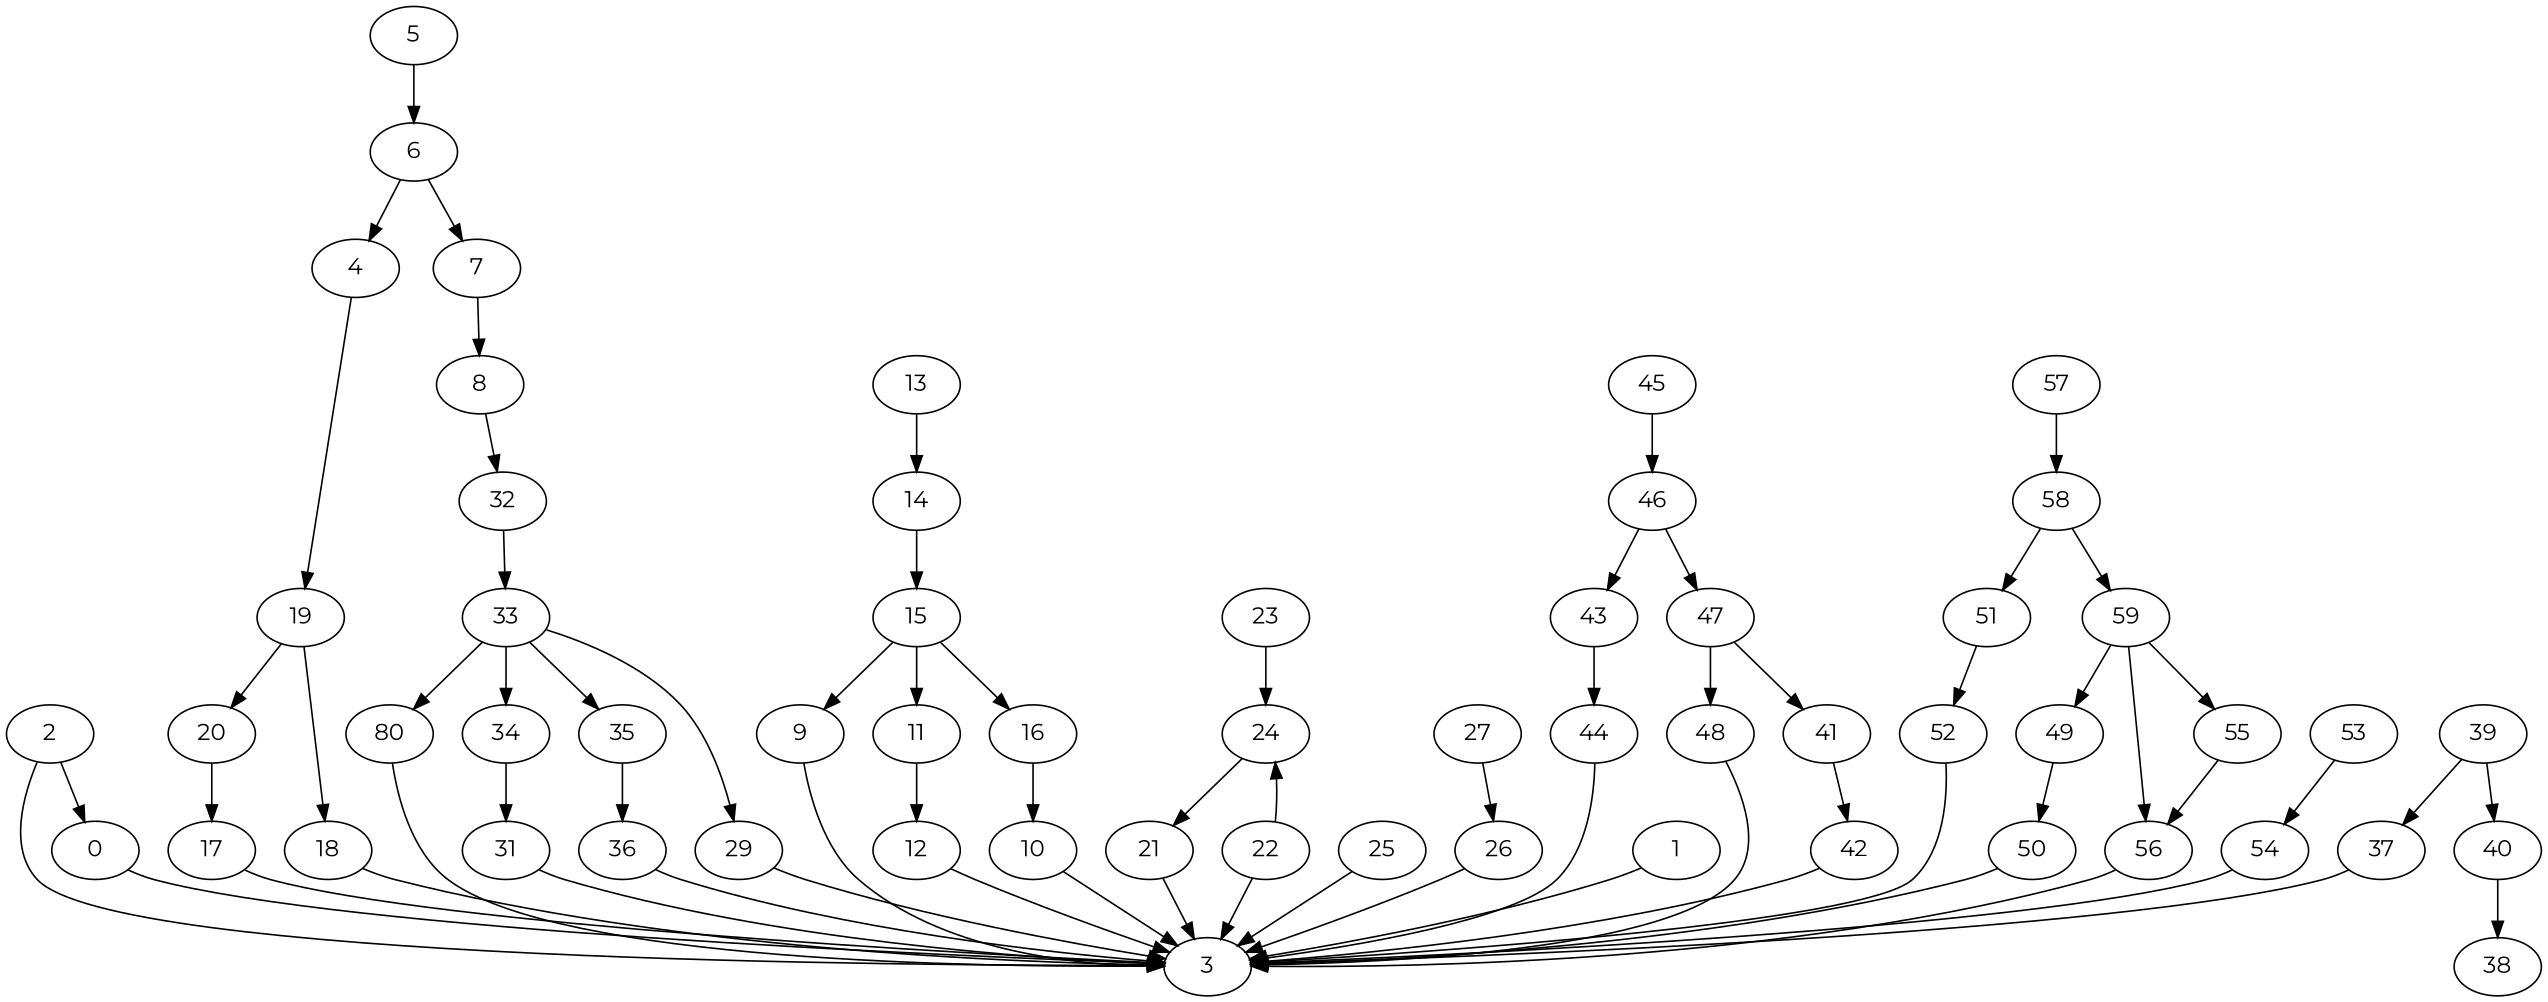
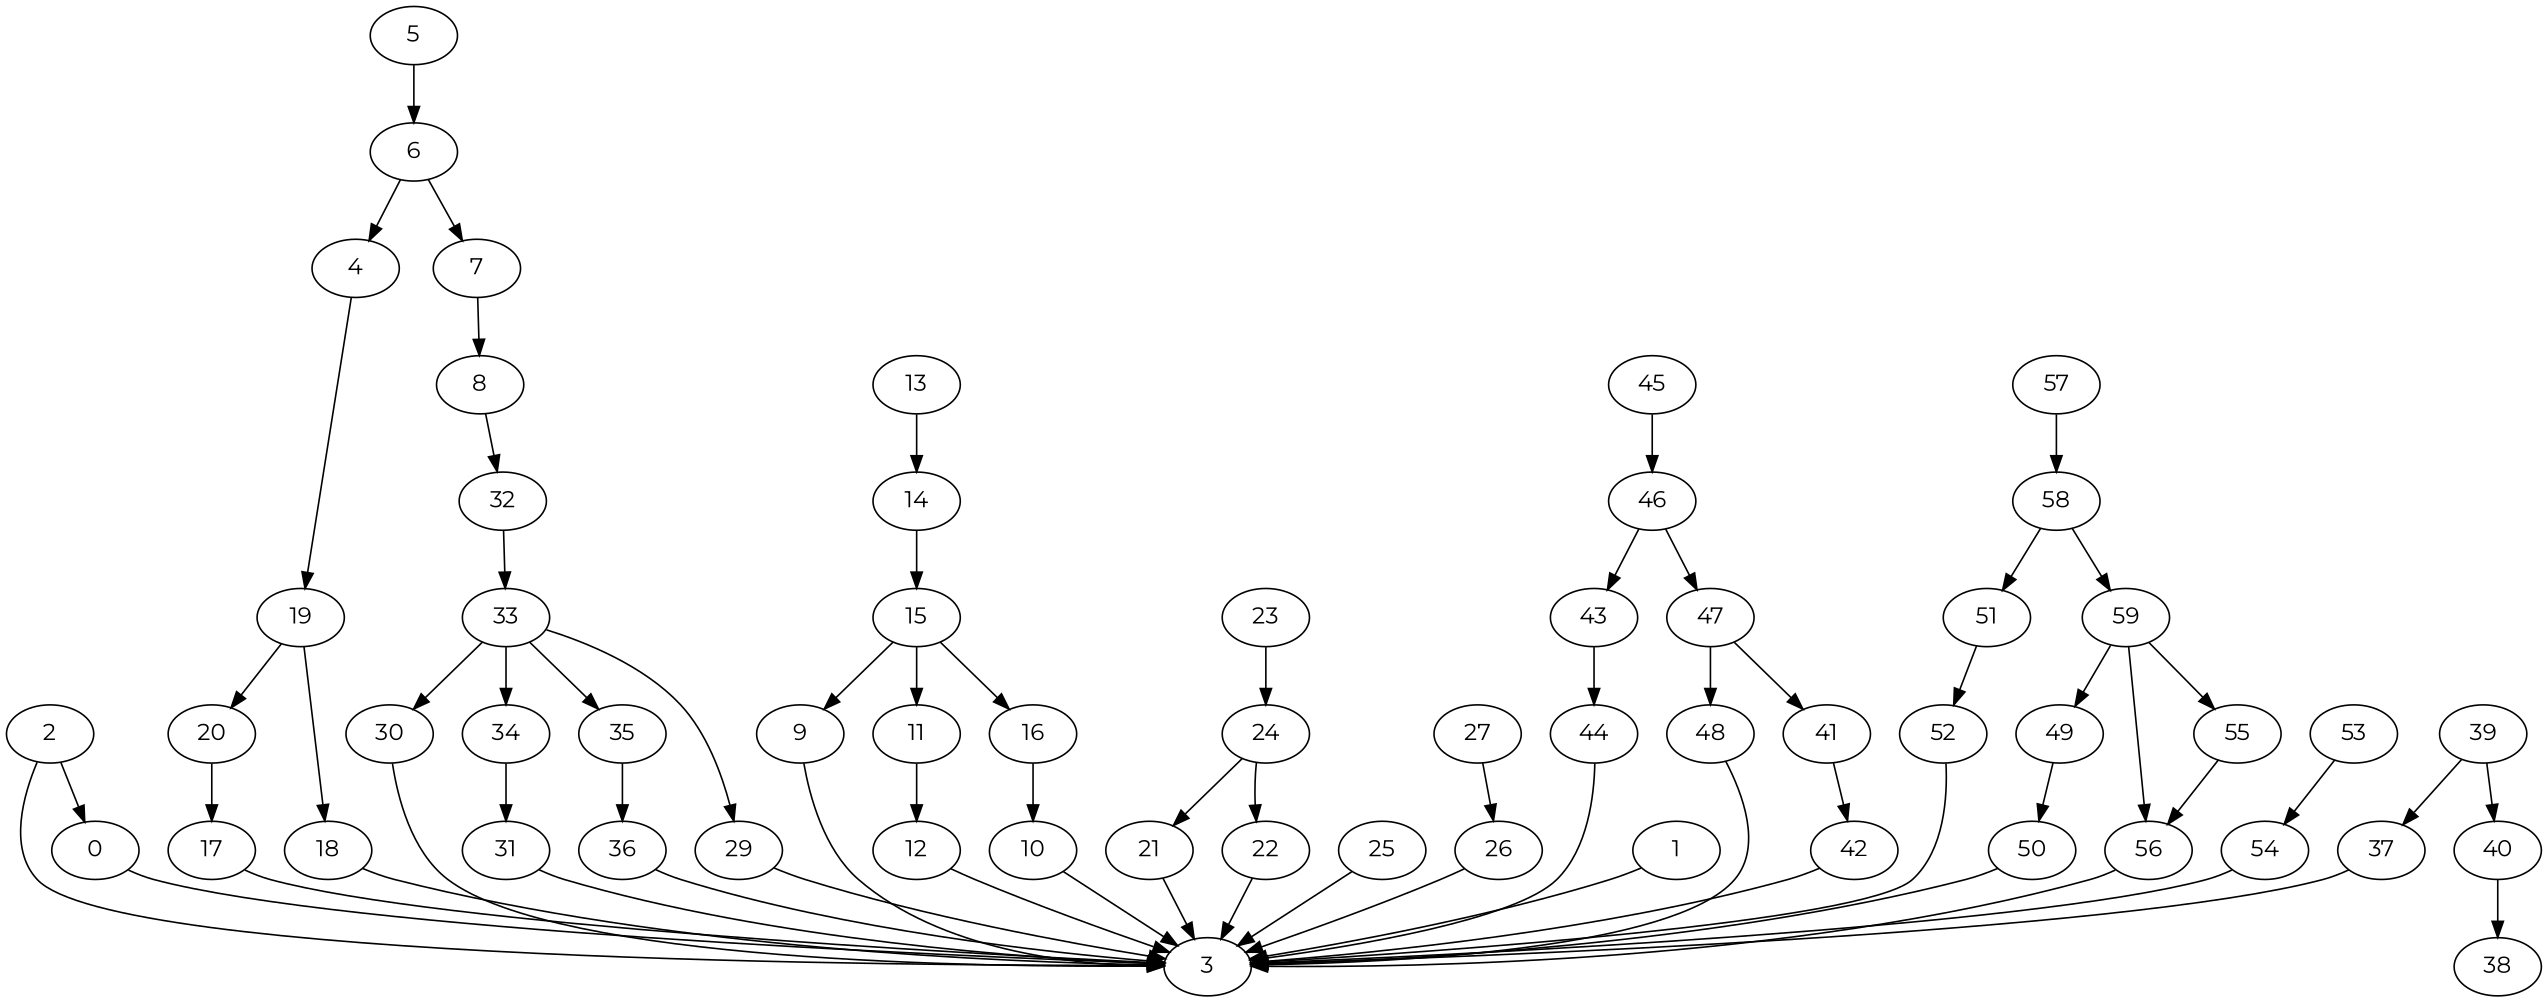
  strict digraph {
    fontname=Montserrat
    node [exec=171 fontname=Montserrat]
    edge [comm=8 fontname=Montserrat]
    0 [exec=188]
    3 [exec=151]
    1 [exec=190]
    2
    4 [exec=127]
    19 [exec=138]
    18 [exec=72]
    20 [exec=67]
    5 [exec=57]
    6 [exec=118]
    7
    8 [exec=149]
    32 [exec=126]
    33 [exec=131]
    9 [exec=143]
    10 [exec=74]
    11 [exec=59]
    12 [exec=84]
    13 [exec=176]
    14 [exec=105]
    15 [exec=116]
    16 [exec=161]
    17 [exec=173]
    21 [exec=187]
    22 [exec=58]
    23 [exec=100]
    24 [exec=154]
    25 [exec=169]
    26 [exec=140]
    27 [exec=140]
    29 [exec=144]
-   30 [exec=114 label=80]
+   30 [exec=114]
    31 [exec=166]
    34 [exec=95]
    35 [exec=143]
    36 [exec=97]
    37 [exec=185]
    38 [exec=98]
    39 [exec=130]
    40 [exec=197]
    41 [exec=200]
    42 [exec=83]
    43 [exec=157]
    44 [exec=124]
    45 [exec=182]
    46 [exec=119]
    47 [exec=168]
    48 [exec=138]
    49 [exec=59]
    50 [exec=155]
    51 [exec=89]
    52 [exec=101]
    53 [exec=51]
    54 [exec=172]
    55 [exec=180]
    56 [exec=161]
    57 [exec=193]
    58 [exec=106]
    59 [exec=58]
    0 -> 3 [comm=10]
    1 -> 3 [comm=15]
    2 -> 0 [comm=16]
    2 -> 3 [comm=7]
    4 -> 19 [comm=17]
    19 -> 18 [comm=6]
    19 -> 20 [comm=18]
    18 -> 3 [comm=6]
    20 -> 17 [comm=16]
    5 -> 6 [comm=14]
    6 -> 4 [comm=16]
    6 -> 7 [comm=13]
    7 -> 8 [comm=11]
    8 -> 32 [comm=15]
    32 -> 33 [comm=9]
    33 -> 29 [comm=15]
    33 -> 30 [comm=16]
    33 -> 34 [comm=5]
    33 -> 35 [comm=13]
    9 -> 3 [comm=18]
    10 -> 3
    11 -> 12 [comm=9]
    12 -> 3 [comm=5]
    13 -> 14 [comm=17]
    14 -> 15 [comm=7]
    15 -> 9 [comm=6]
    15 -> 11 [comm=16]
    15 -> 16 [comm=10]
    16 -> 10 [comm=19]
    17 -> 3 [comm=17]
    21 -> 3 [comm=20]
    22 -> 3 [comm=15]
    23 -> 24 [comm=18]
    24 -> 21 [comm=18]
-   22 -> 24 [comm=19]
+   24 -> 22 [comm=19]
    25 -> 3 [comm=5]
    26 -> 3 [comm=12]
    27 -> 26 [comm=13]
    29 -> 3 [comm=18]
    30 -> 3 [comm=12]
    31 -> 3 [comm=18]
    34 -> 31
    35 -> 36 [comm=19]
    36 -> 3
    37 -> 3 [comm=17]
    39 -> 37
    39 -> 40 [comm=15]
    40 -> 38 [comm=5]
    41 -> 42 [comm=20]
    42 -> 3 [comm=9]
    43 -> 44 [comm=12]
    44 -> 3 [comm=17]
    45 -> 46 [comm=6]
    46 -> 43
    46 -> 47 [comm=7]
    47 -> 41 [comm=10]
    47 -> 48 [comm=17]
    48 -> 3 [comm=5]
    49 -> 50 [comm=15]
    50 -> 3
    51 -> 52 [comm=5]
    52 -> 3
    53 -> 54 [comm=20]
    54 -> 3 [comm=14]
    55 -> 56 [comm=14]
    56 -> 3 [comm=7]
    57 -> 58 [comm=6]
    58 -> 51
    58 -> 59 [comm=12]
    59 -> 49
    59 -> 55 [comm=15]
    59 -> 56 [comm=6]
  }
